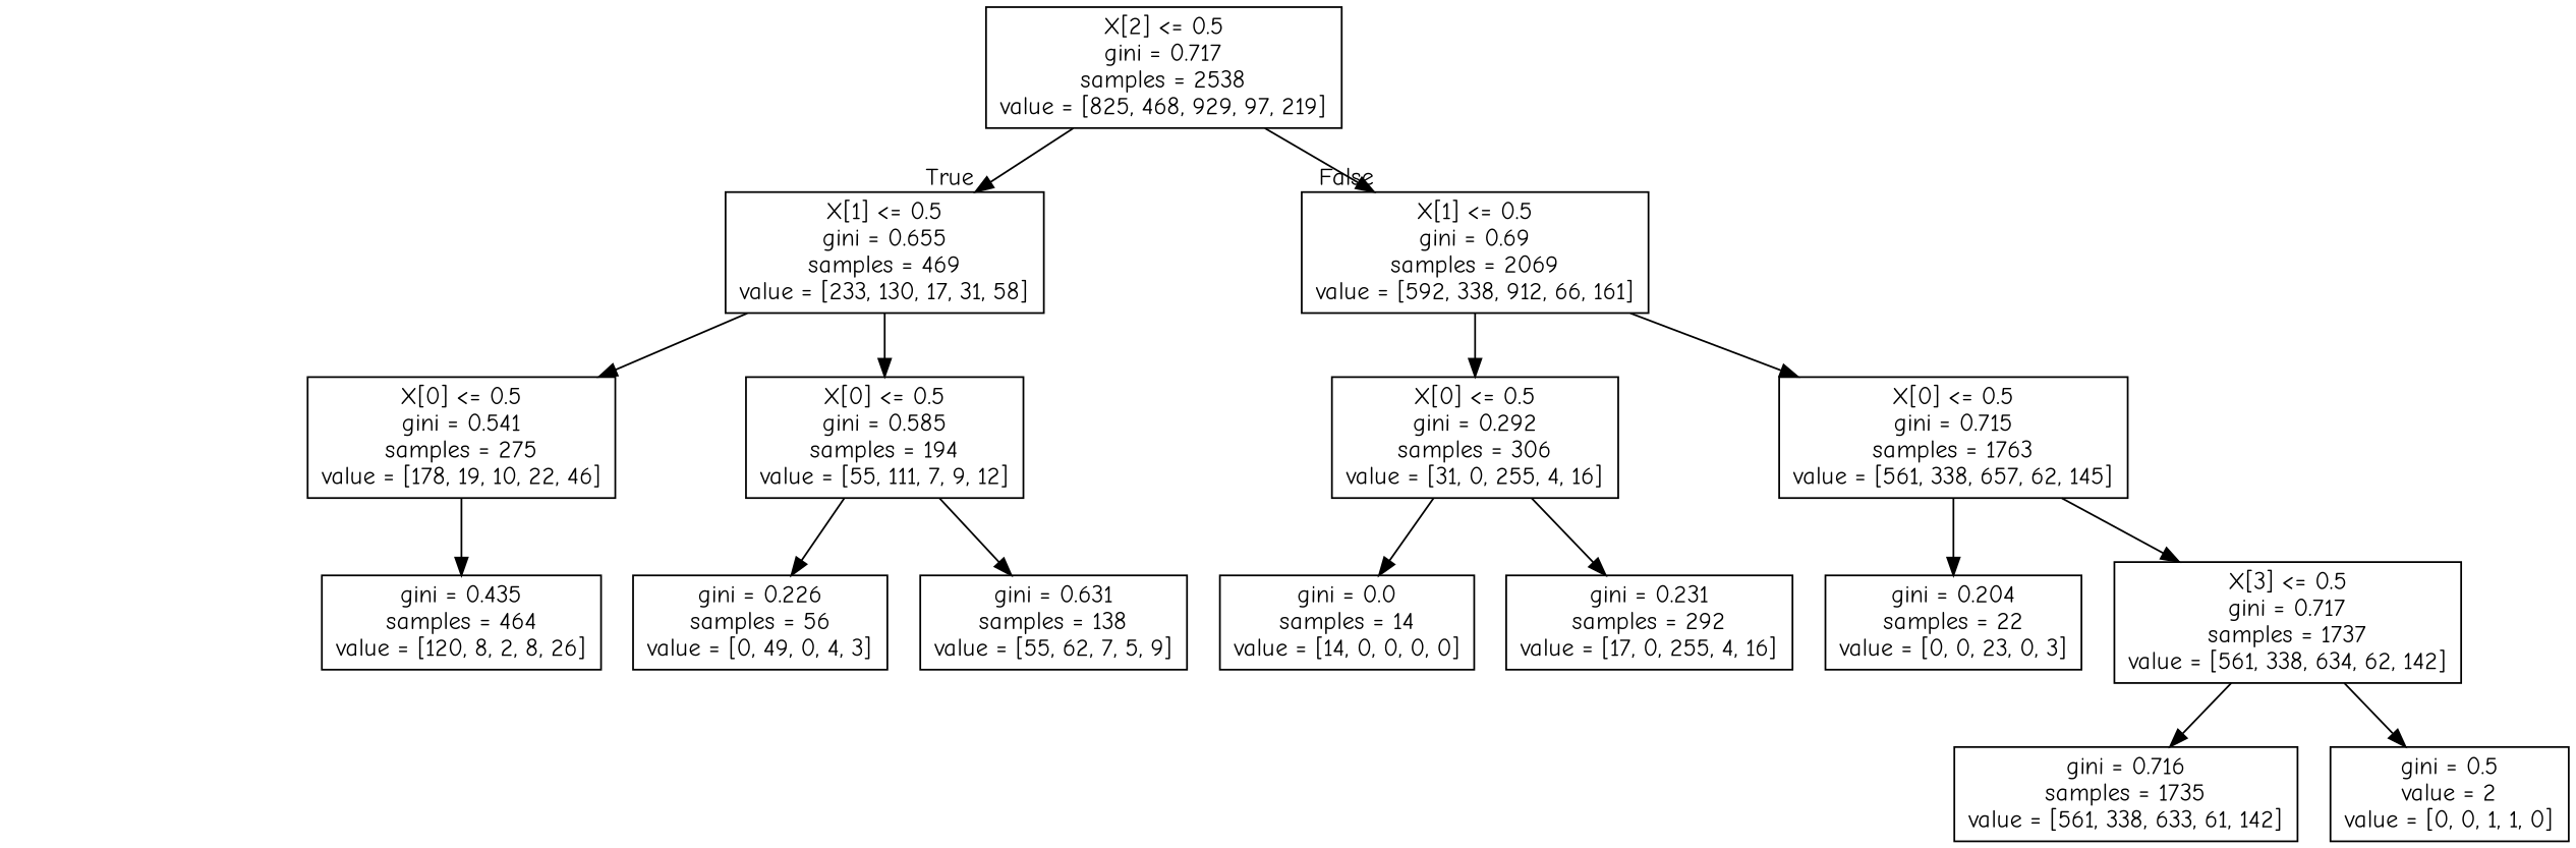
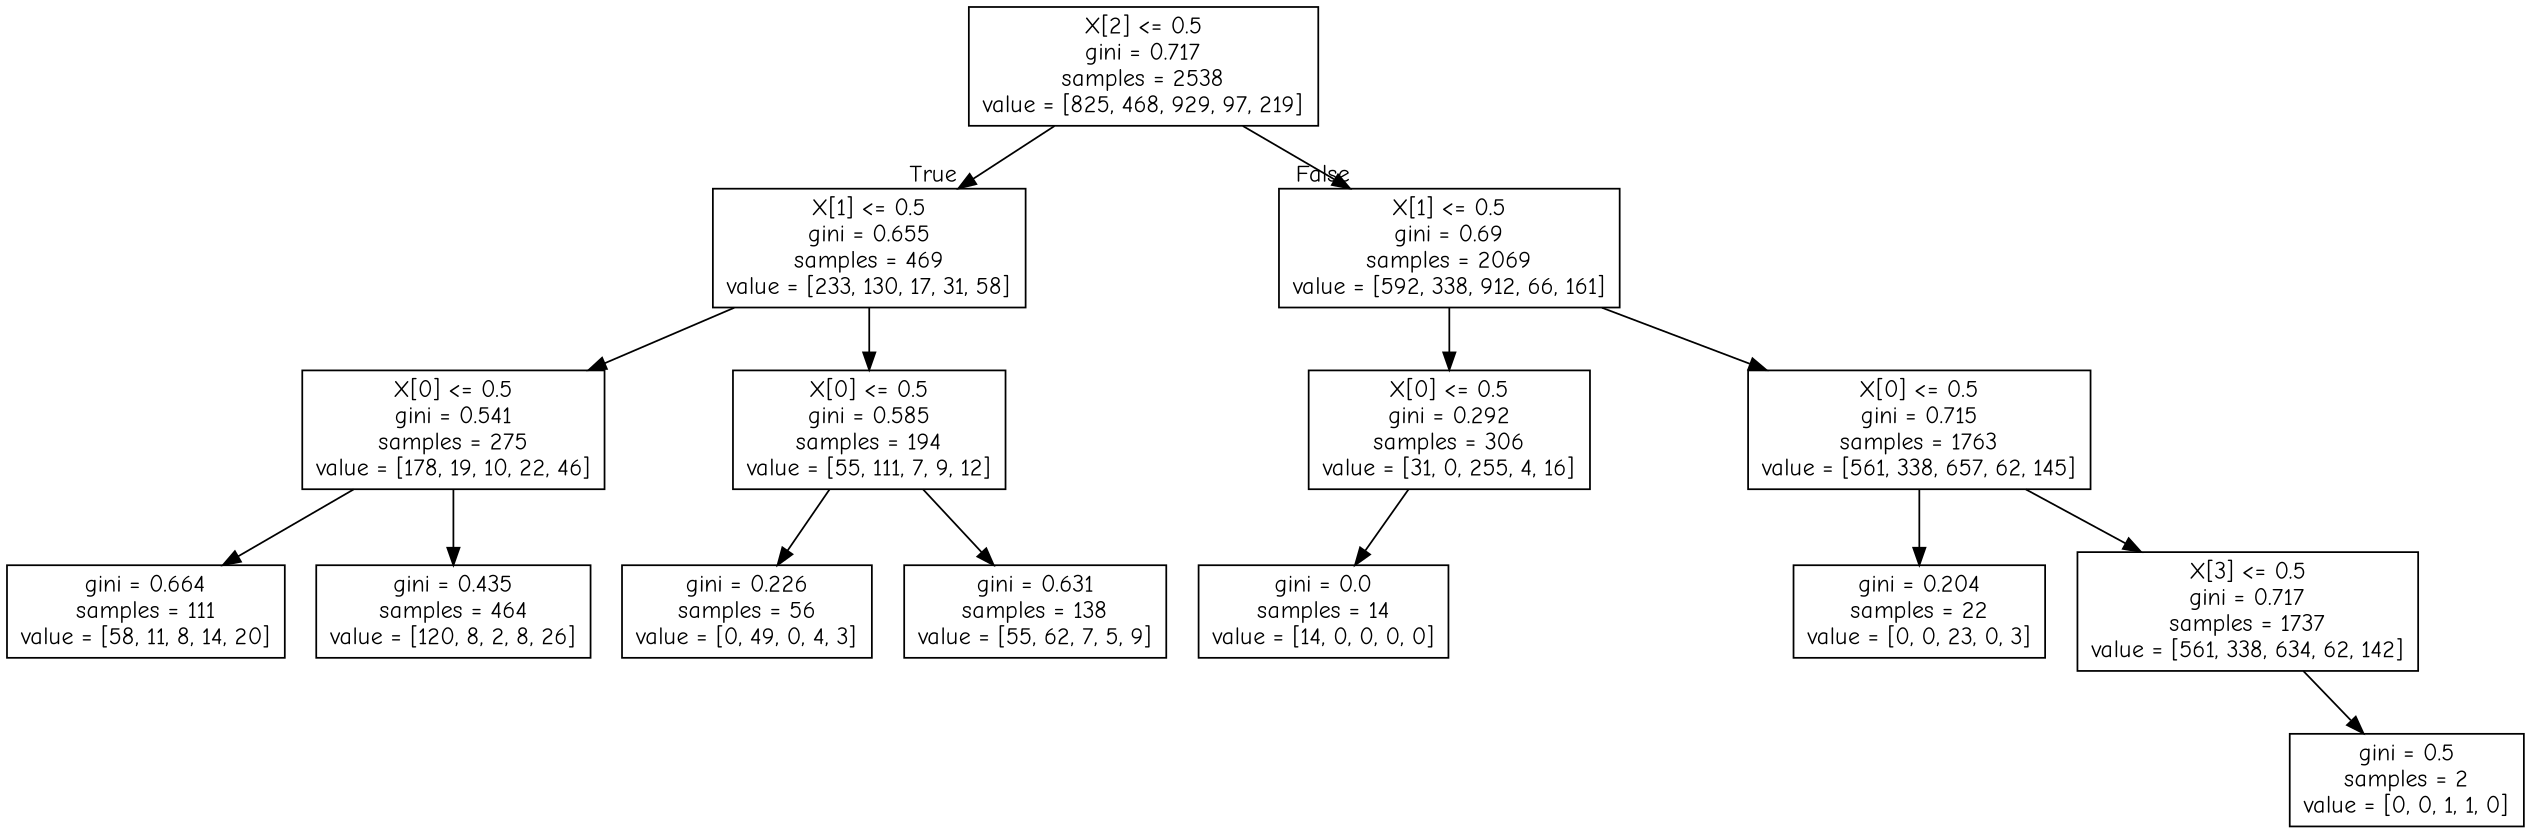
  digraph {
    fontname="Comic Neue"
    node [fontname="Comic Neue" shape=box]
    edge [fontname="Comic Neue"]
    n1 [label="X[2] <= 0.5\ngini = 0.717\nsamples = 2538\nvalue = [825, 468, 929, 97, 219]"]
    n2 [label="X[1] <= 0.5\ngini = 0.655\nsamples = 469\nvalue = [233, 130, 17, 31, 58]"]
    n3 [label="X[1] <= 0.5\ngini = 0.69\nsamples = 2069\nvalue = [592, 338, 912, 66, 161]"]
    n4 [label="X[0] <= 0.5\ngini = 0.541\nsamples = 275\nvalue = [178, 19, 10, 22, 46]"]
    n5 [label="X[0] <= 0.5\ngini = 0.585\nsamples = 194\nvalue = [55, 111, 7, 9, 12]"]
    n6 [label="X[0] <= 0.5\ngini = 0.292\nsamples = 306\nvalue = [31, 0, 255, 4, 16]"]
    n7 [label="X[0] <= 0.5\ngini = 0.715\nsamples = 1763\nvalue = [561, 338, 657, 62, 145]"]
+   n8 [label="gini = 0.664\nsamples = 111\nvalue = [58, 11, 8, 14, 20]"]
    n9 [label="gini = 0.435\nsamples = 464\nvalue = [120, 8, 2, 8, 26]"]
    n10 [label="gini = 0.226\nsamples = 56\nvalue = [0, 49, 0, 4, 3]"]
    n11 [label="gini = 0.631\nsamples = 138\nvalue = [55, 62, 7, 5, 9]"]
    n12 [label="gini = 0.0\nsamples = 14\nvalue = [14, 0, 0, 0, 0]"]
-   n13 [label="gini = 0.231\nsamples = 292\nvalue = [17, 0, 255, 4, 16]"]
    n14 [label="gini = 0.204\nsamples = 22\nvalue = [0, 0, 23, 0, 3]"]
    n15 [label="X[3] <= 0.5\ngini = 0.717\nsamples = 1737\nvalue = [561, 338, 634, 62, 142]"]
-   n16 [label="gini = 0.716\nsamples = 1735\nvalue = [561, 338, 633, 61, 142]"]
-   n17 [label="gini = 0.5\nvalue = 2\nvalue = [0, 0, 1, 1, 0]"]
+   n17 [label="gini = 0.5\nsamples = 2\nvalue = [0, 0, 1, 1, 0]"]
    n1 -> n2 [headlabel=True labelangle=45 labeldistance=2.5]
    n1 -> n3 [headlabel=False labelangle=-45 labeldistance=2.5]
    n2 -> n4
    n2 -> n5
    n3 -> n6
    n3 -> n7
+   n4 -> n8
    n4 -> n9
    n5 -> n10
    n5 -> n11
    n6 -> n12
-   n6 -> n13
    n7 -> n14
    n7 -> n15
-   n15 -> n16
    n15 -> n17
  }
